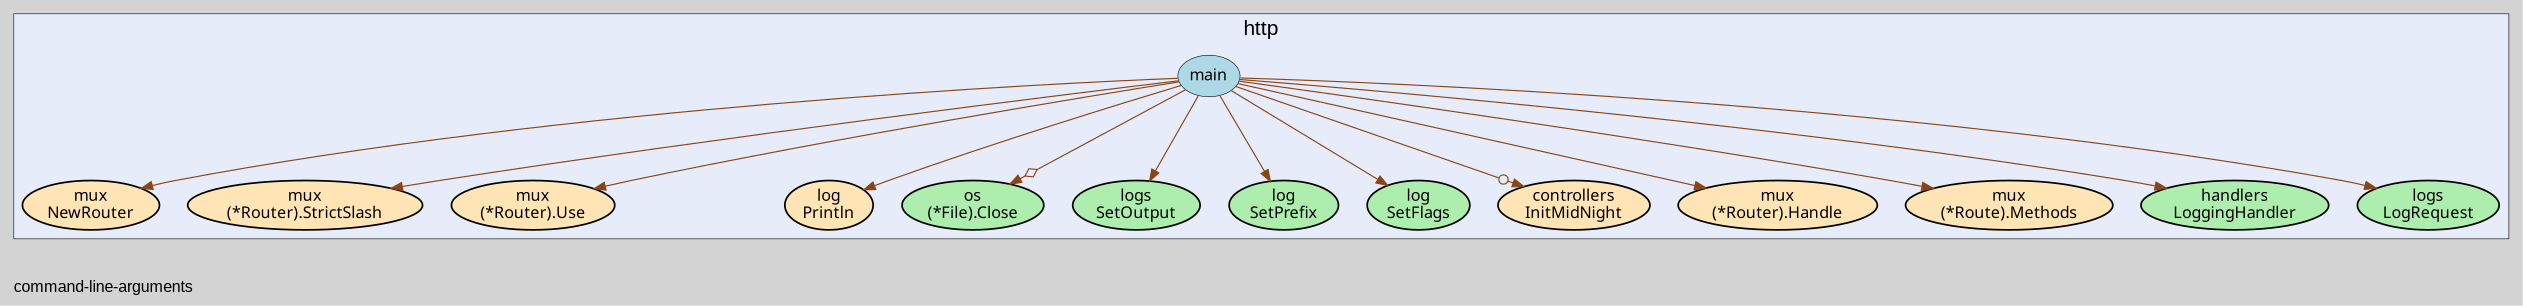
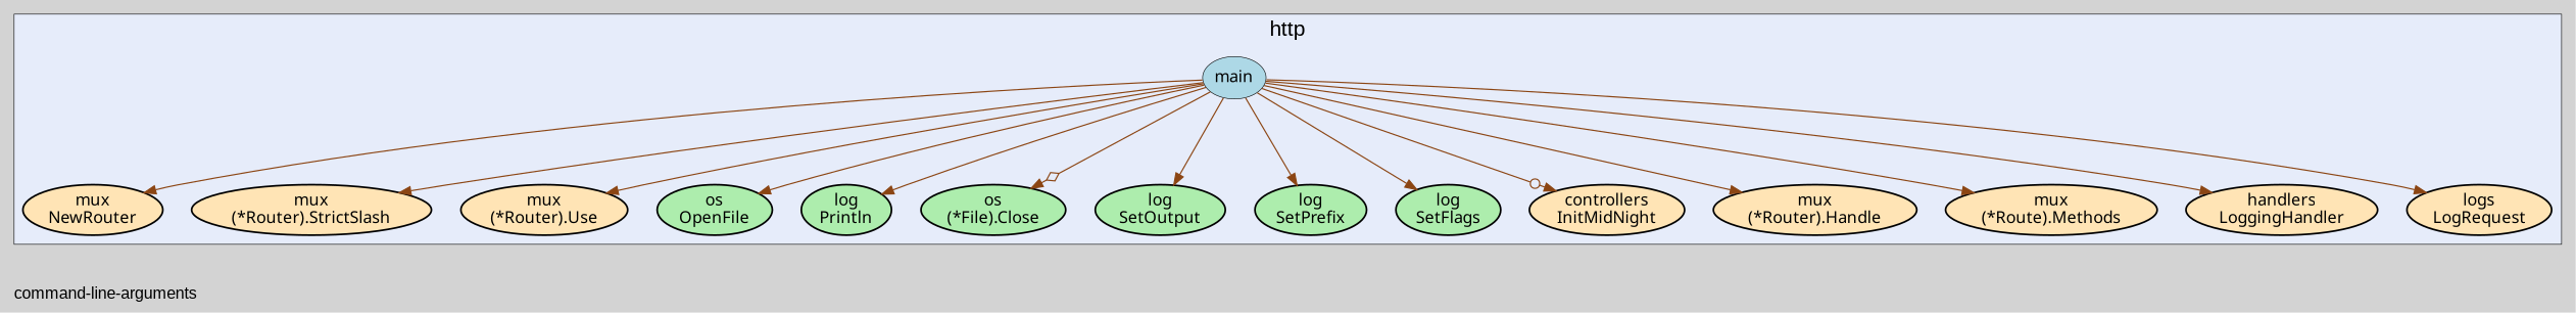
  digraph {
    bgcolor=lightgray
    fontname=Arial
    fontsize=14
    label="command-line-arguments"
    labeljust=l
    nodesep=0.35
    penwidth=0.5
    rankdir=TB
    style=solid
    node [fillcolor=moccasin fontname=Verdana margin="0.05,0.0" penwidth=1.5 shape=ellipse style=filled]
    edge [color=saddlebrown minlen=2]
    n1 [fillcolor=lightblue label=main penwidth=0.5]
    n2 [label="mux\nNewRouter"]
    n3 [label="mux\n(*Router).StrictSlash"]
    n4 [label="mux\n(*Router).Use"]
-   n6 [label="log\nPrintln"]
+   n5 [fillcolor="#adedad" label="os\nOpenFile"]
+   n6 [fillcolor="#adedad" label="log\nPrintln"]
    n7 [fillcolor="#adedad" label="os\n(*File).Close"]
-   n8 [fillcolor="#adedad" label="logs\nSetOutput"]
+   n8 [fillcolor="#adedad" label="log\nSetOutput"]
    n9 [fillcolor="#adedad" label="log\nSetPrefix"]
    n10 [fillcolor="#adedad" label="log\nSetFlags"]
    n11 [label="controllers\nInitMidNight"]
    n12 [label="mux\n(*Router).Handle"]
    n13 [label="mux\n(*Route).Methods"]
-   n14 [fillcolor="#adedad" label="handlers\nLoggingHandler"]
-   n15 [fillcolor="#adedad" label="logs\nLogRequest"]
+   n14 [label="handlers\nLoggingHandler"]
+   n15 [label="logs\nLogRequest"]
    subgraph cluster_1 {
      bgcolor="#e6ecfa"
      fontsize=18
      label=http
      labeljust=c
      labelloc=t
      n1
      n2
      n3
      n4
+     n5
      n6
      n7
      n8
      n9
      n10
      n11
      n12
      n13
      n14
      n15
    }
    n1 -> n2
    n1 -> n3
    n1 -> n4
+   n1 -> n5
    n1 -> n6
    n1 -> n7 [arrowhead=normalnoneodiamond]
    n1 -> n8
    n1 -> n9
    n1 -> n10
    n1 -> n11 [arrowhead=normalnoneodot]
    n1 -> n12
    n1 -> n13
    n1 -> n14
    n1 -> n15
  }
